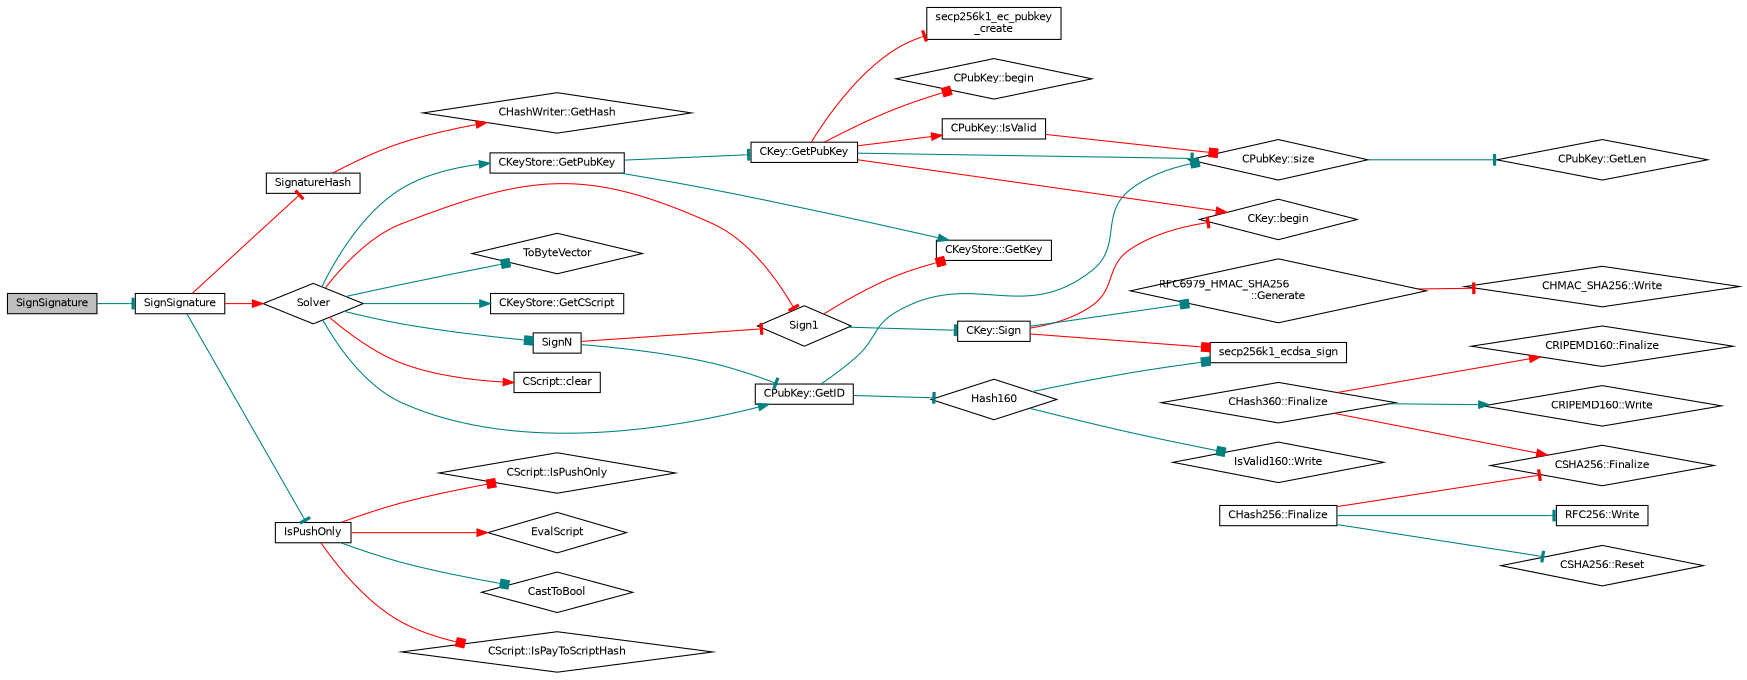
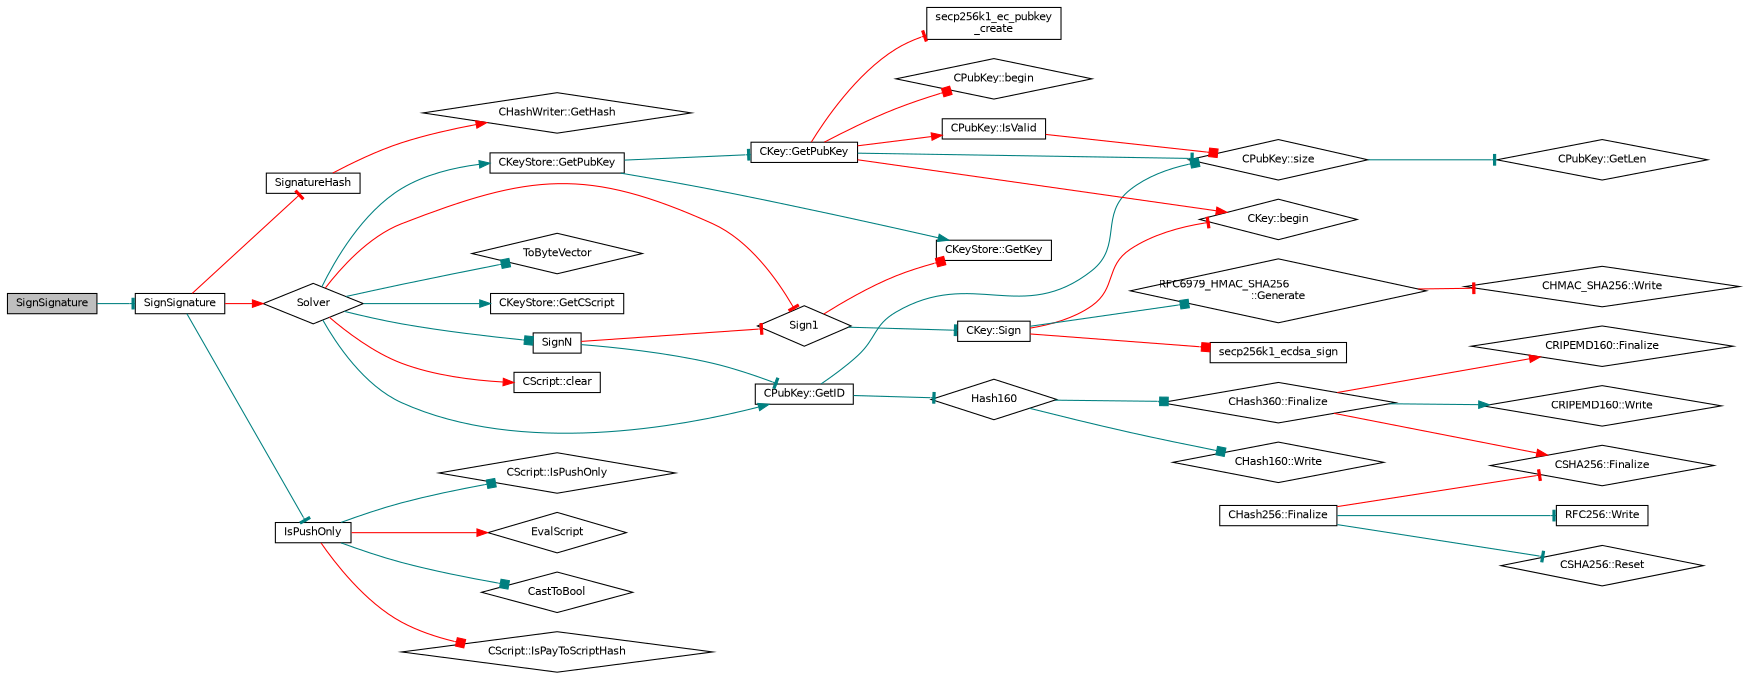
  digraph {
    rankdir=LR
    node [color=black fillcolor=white fontname=Helvetica fontsize=10 shape=diamond style=filled]
    edge [arrowhead=tee color=teal fontname=Helvetica fontsize=10 labelfontname=Helvetica labelfontsize=10 style=solid]
    n1 [fillcolor=grey75 fontcolor=black height=0.2 label=SignSignature shape=box width=0.4]
    n2 [height=0.2 label=SignSignature shape=box width=0.4]
    n3 [height=0.2 label=SignatureHash shape=box width=0.4]
    n4 [height=0.2 label=Solver width=0.4]
    n5 [height=0.2 label=IsPushOnly shape=box width=0.4]
    n6 [height=0.2 label="CHashWriter::GetHash" width=0.4]
    n7 [height=0.2 label="CScript::clear" shape=box width=0.4]
    n8 [height=0.2 label="CPubKey::GetID" shape=box width=0.4]
    n9 [height=0.2 label=Sign1 width=0.4]
    n10 [height=0.2 label="CKeyStore::GetPubKey" shape=box width=0.4]
    n11 [height=0.2 label=ToByteVector width=0.4]
    n12 [height=0.2 label="CKeyStore::GetCScript" shape=box width=0.4]
    n13 [height=0.2 label=SignN shape=box width=0.4]
    n14 [height=0.2 label="CScript::IsPushOnly" width=0.4]
    n15 [height=0.2 label=EvalScript width=0.4]
    n16 [height=0.2 label=CastToBool width=0.4]
    n17 [height=0.2 label="CScript::IsPayToScriptHash" width=0.4]
    n18 [height=0.2 label="CHash256::Finalize" shape=box width=0.4]
    n19 [height=0.2 label="CSHA256::Finalize" width=0.4]
    n20 [height=0.2 label="CSHA256::Reset" width=0.4]
    n21 [height=0.2 label="RFC256::Write" shape=box width=0.4]
    n22 [height=0.2 label=Hash160 width=0.4]
    n23 [height=0.2 label="CPubKey::size" width=0.4]
    n24 [height=0.2 label="CKeyStore::GetKey" shape=box width=0.4]
    n25 [height=0.2 label="CKey::Sign" shape=box width=0.4]
    n26 [height=0.2 label="CKey::GetPubKey" shape=box width=0.4]
-   n27 [height=0.2 label="IsValid160::Write" width=0.4]
+   n27 [height=0.2 label="CHash160::Write" width=0.4]
    n28 [height=0.2 label="CHash360::Finalize" width=0.4]
    n29 [height=0.2 label="CPubKey::GetLen" width=0.4]
    n30 [height=0.2 label="CRIPEMD160::Write" width=0.4]
    n31 [height=0.2 label="CRIPEMD160::Finalize" width=0.4]
    n32 [height=0.2 label="CKey::begin" width=0.4]
    n33 [height=0.2 label="RFC6979_HMAC_SHA256\l::Generate" width=0.4]
    n34 [height=0.2 label=secp256k1_ecdsa_sign shape=box width=0.4]
    n35 [height=0.2 label="CHMAC_SHA256::Write" width=0.4]
    n36 [height=0.2 label="secp256k1_ec_pubkey\l_create" shape=box width=0.4]
    n37 [height=0.2 label="CPubKey::begin" width=0.4]
    n38 [height=0.2 label="CPubKey::IsValid" shape=box width=0.4]
    n1 -> n2
    n2 -> n3 [color=red]
    n2 -> n4 [arrowhead=normal color=red]
    n2 -> n5
    n3 -> n6 [arrowhead=normal color=red]
    n4 -> n7 [arrowhead=normal color=red]
    n4 -> n8 [arrowhead=normal]
    n4 -> n9 [color=red]
    n4 -> n10 [arrowhead=normal]
    n4 -> n11 [arrowhead=box]
    n4 -> n12 [arrowhead=normal]
    n4 -> n13 [arrowhead=box]
-   n5 -> n14 [arrowhead=box color=red]
+   n5 -> n14 [arrowhead=box]
    n5 -> n15 [arrowhead=normal color=red]
    n5 -> n16 [arrowhead=box]
    n5 -> n17 [arrowhead=box color=red]
    n8 -> n22
    n8 -> n23 [arrowhead=box]
    n9 -> n24 [arrowhead=box color=red]
    n9 -> n25
    n10 -> n24 [arrowhead=normal]
    n10 -> n26
    n13 -> n8
    n13 -> n9 [color=red]
    n18 -> n19 [color=red]
    n18 -> n20
    n18 -> n21
    n22 -> n27 [arrowhead=box]
-   n22 -> n34 [arrowhead=box]
+   n22 -> n28 [arrowhead=box]
    n23 -> n29
    n25 -> n32 [color=red]
    n25 -> n33 [arrowhead=box]
    n25 -> n34 [arrowhead=box color=red]
    n26 -> n23
    n26 -> n32 [arrowhead=normal color=red]
    n26 -> n36 [color=red]
    n26 -> n37 [arrowhead=box color=red]
    n26 -> n38 [arrowhead=normal color=red]
    n28 -> n19 [arrowhead=normal color=red]
    n28 -> n30 [arrowhead=normal]
    n28 -> n31 [arrowhead=normal color=red]
    n33 -> n35 [color=red]
    n38 -> n23 [arrowhead=box color=red]
  }
